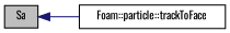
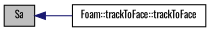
  digraph {
    rankdir=LR
    fontname=Oswald
    node [color=black fontname=Oswald fontsize=10 shape=record]
    n1 [fillcolor=grey75 fontcolor=black height=0.2 label=Sa style=filled width=0.4]
-   n2 [height=0.2 label="Foam::particle::trackToFace" width=0.4]
+   n2 [height=0.2 label="Foam::trackToFace::trackToFace" width=0.4]
    n1 -> n2 [color=midnightblue dir=back fontname=Oswald fontsize=10 labelfontname=FreeSans labelfontsize=10 style=solid]
  }
